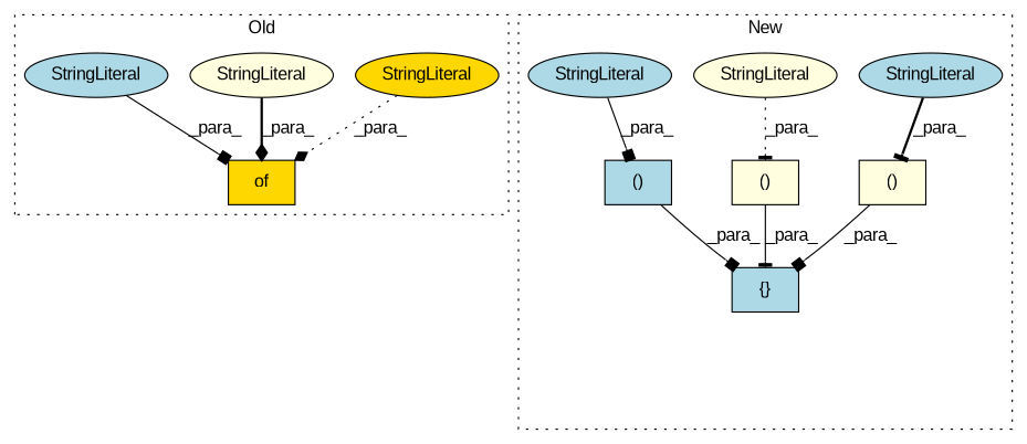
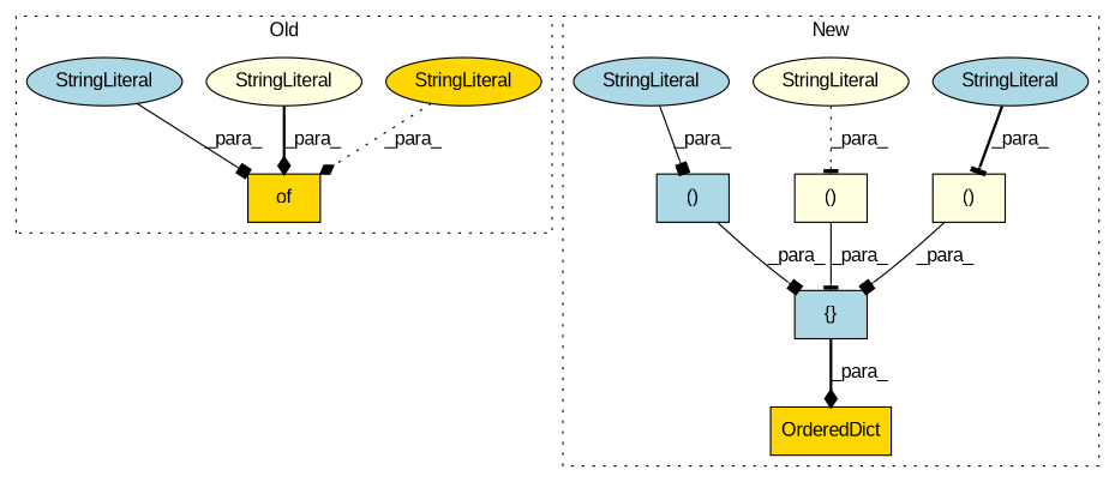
  digraph {
    fontname="Liberation Sans"
    node [a=45 l=6 s=3172 shape=box style=filled fillcolor=lightblue fontname="Liberation Sans"]
    edge [style=solid arrowhead=box fontname="Liberation Sans"]
    n1 [a=32 l="3,1" label=of s="3070,3180" fillcolor=gold]
    n2 [label=StringLiteral s=3150 shape=ellipse fillcolor=gold]
    n3 [label=StringLiteral s=3073 shape=ellipse fillcolor=lightyellow]
    n4 [label=StringLiteral s=3114 shape=ellipse]
+   n5 [a=32 l="12,1" label=OrderedDict s="3086,3270" fillcolor=gold]
    n6 [a=4 l="6,2" label="{}" s="3107,3268"]
    n7 [a=106 l=47 label="()" fillcolor=lightyellow]
    n8 [label=StringLiteral shape=ellipse]
    n9 [a=106 l=52 label="()" s=3113 fillcolor=lightyellow]
    n10 [label=StringLiteral s=3113 shape=ellipse fillcolor=lightyellow]
    n11 [a=106 l=42 label="()" s=3226]
    n12 [label=StringLiteral s=3226 shape=ellipse]
    subgraph cluster_1 {
      label=Old
      style=dotted
      n1
      n2
      n3
      n4
    }
    subgraph cluster_2 {
      label=New
      style=dotted
+     n5
      n6
      n7
      n8
      n9
      n10
      n11
      n12
    }
    n2 -> n1 [label=_para_ style=dotted arrowhead=diamond]
    n3 -> n1 [label=_para_ style=bold arrowhead=diamond]
    n4 -> n1 [label=_para_]
+   n6 -> n5 [label=_para_ style=bold arrowhead=diamond]
    n7 -> n6 [label=_para_]
    n8 -> n7 [label=_para_ style=bold arrowhead=tee]
    n9 -> n6 [label=_para_ arrowhead=tee]
    n10 -> n9 [label=_para_ style=dotted arrowhead=tee]
    n11 -> n6 [label=_para_]
    n12 -> n11 [label=_para_]
  }
